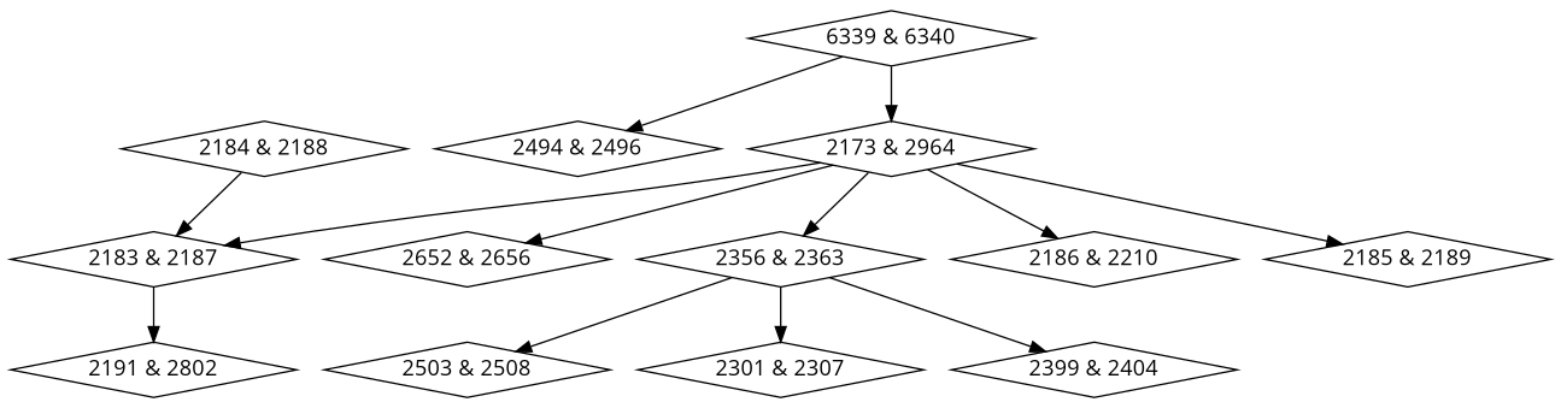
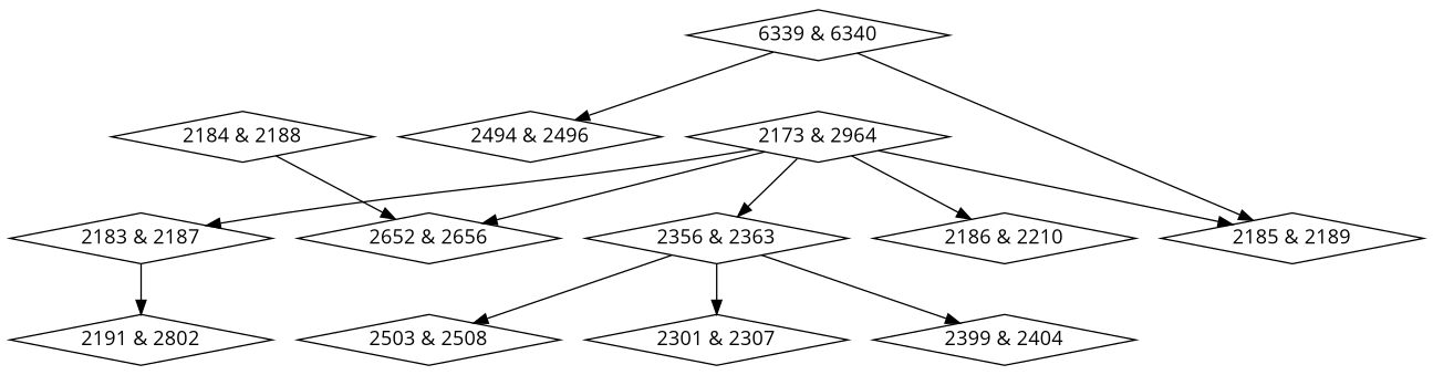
  digraph {
    fontname="Open Sans"
    node [fontname="Open Sans" shape=diamond]
    edge [fontname="Open Sans"]
    n1 [label="2173 & 2964"]
    n2 [label="2183 & 2187"]
    n3 [label="2185 & 2189"]
    n4 [label="2186 & 2210"]
    n5 [label="2356 & 2363"]
    n6 [label="2652 & 2656"]
    n7 [label="2191 & 2802"]
    n8 [label="2184 & 2188"]
    n9 [label="2301 & 2307"]
    n10 [label="2399 & 2404"]
    n11 [label="2503 & 2508"]
    n12 [label="2494 & 2496"]
    n13 [label="6339 & 6340"]
    n1 -> n2
    n1 -> n3
    n1 -> n4
    n1 -> n5
    n1 -> n6
    n2 -> n7
    n5 -> n9
    n5 -> n10
    n5 -> n11
-   n8 -> n2
-   n13 -> n1
+   n8 -> n6
+   n13 -> n3
    n13 -> n12
  }
